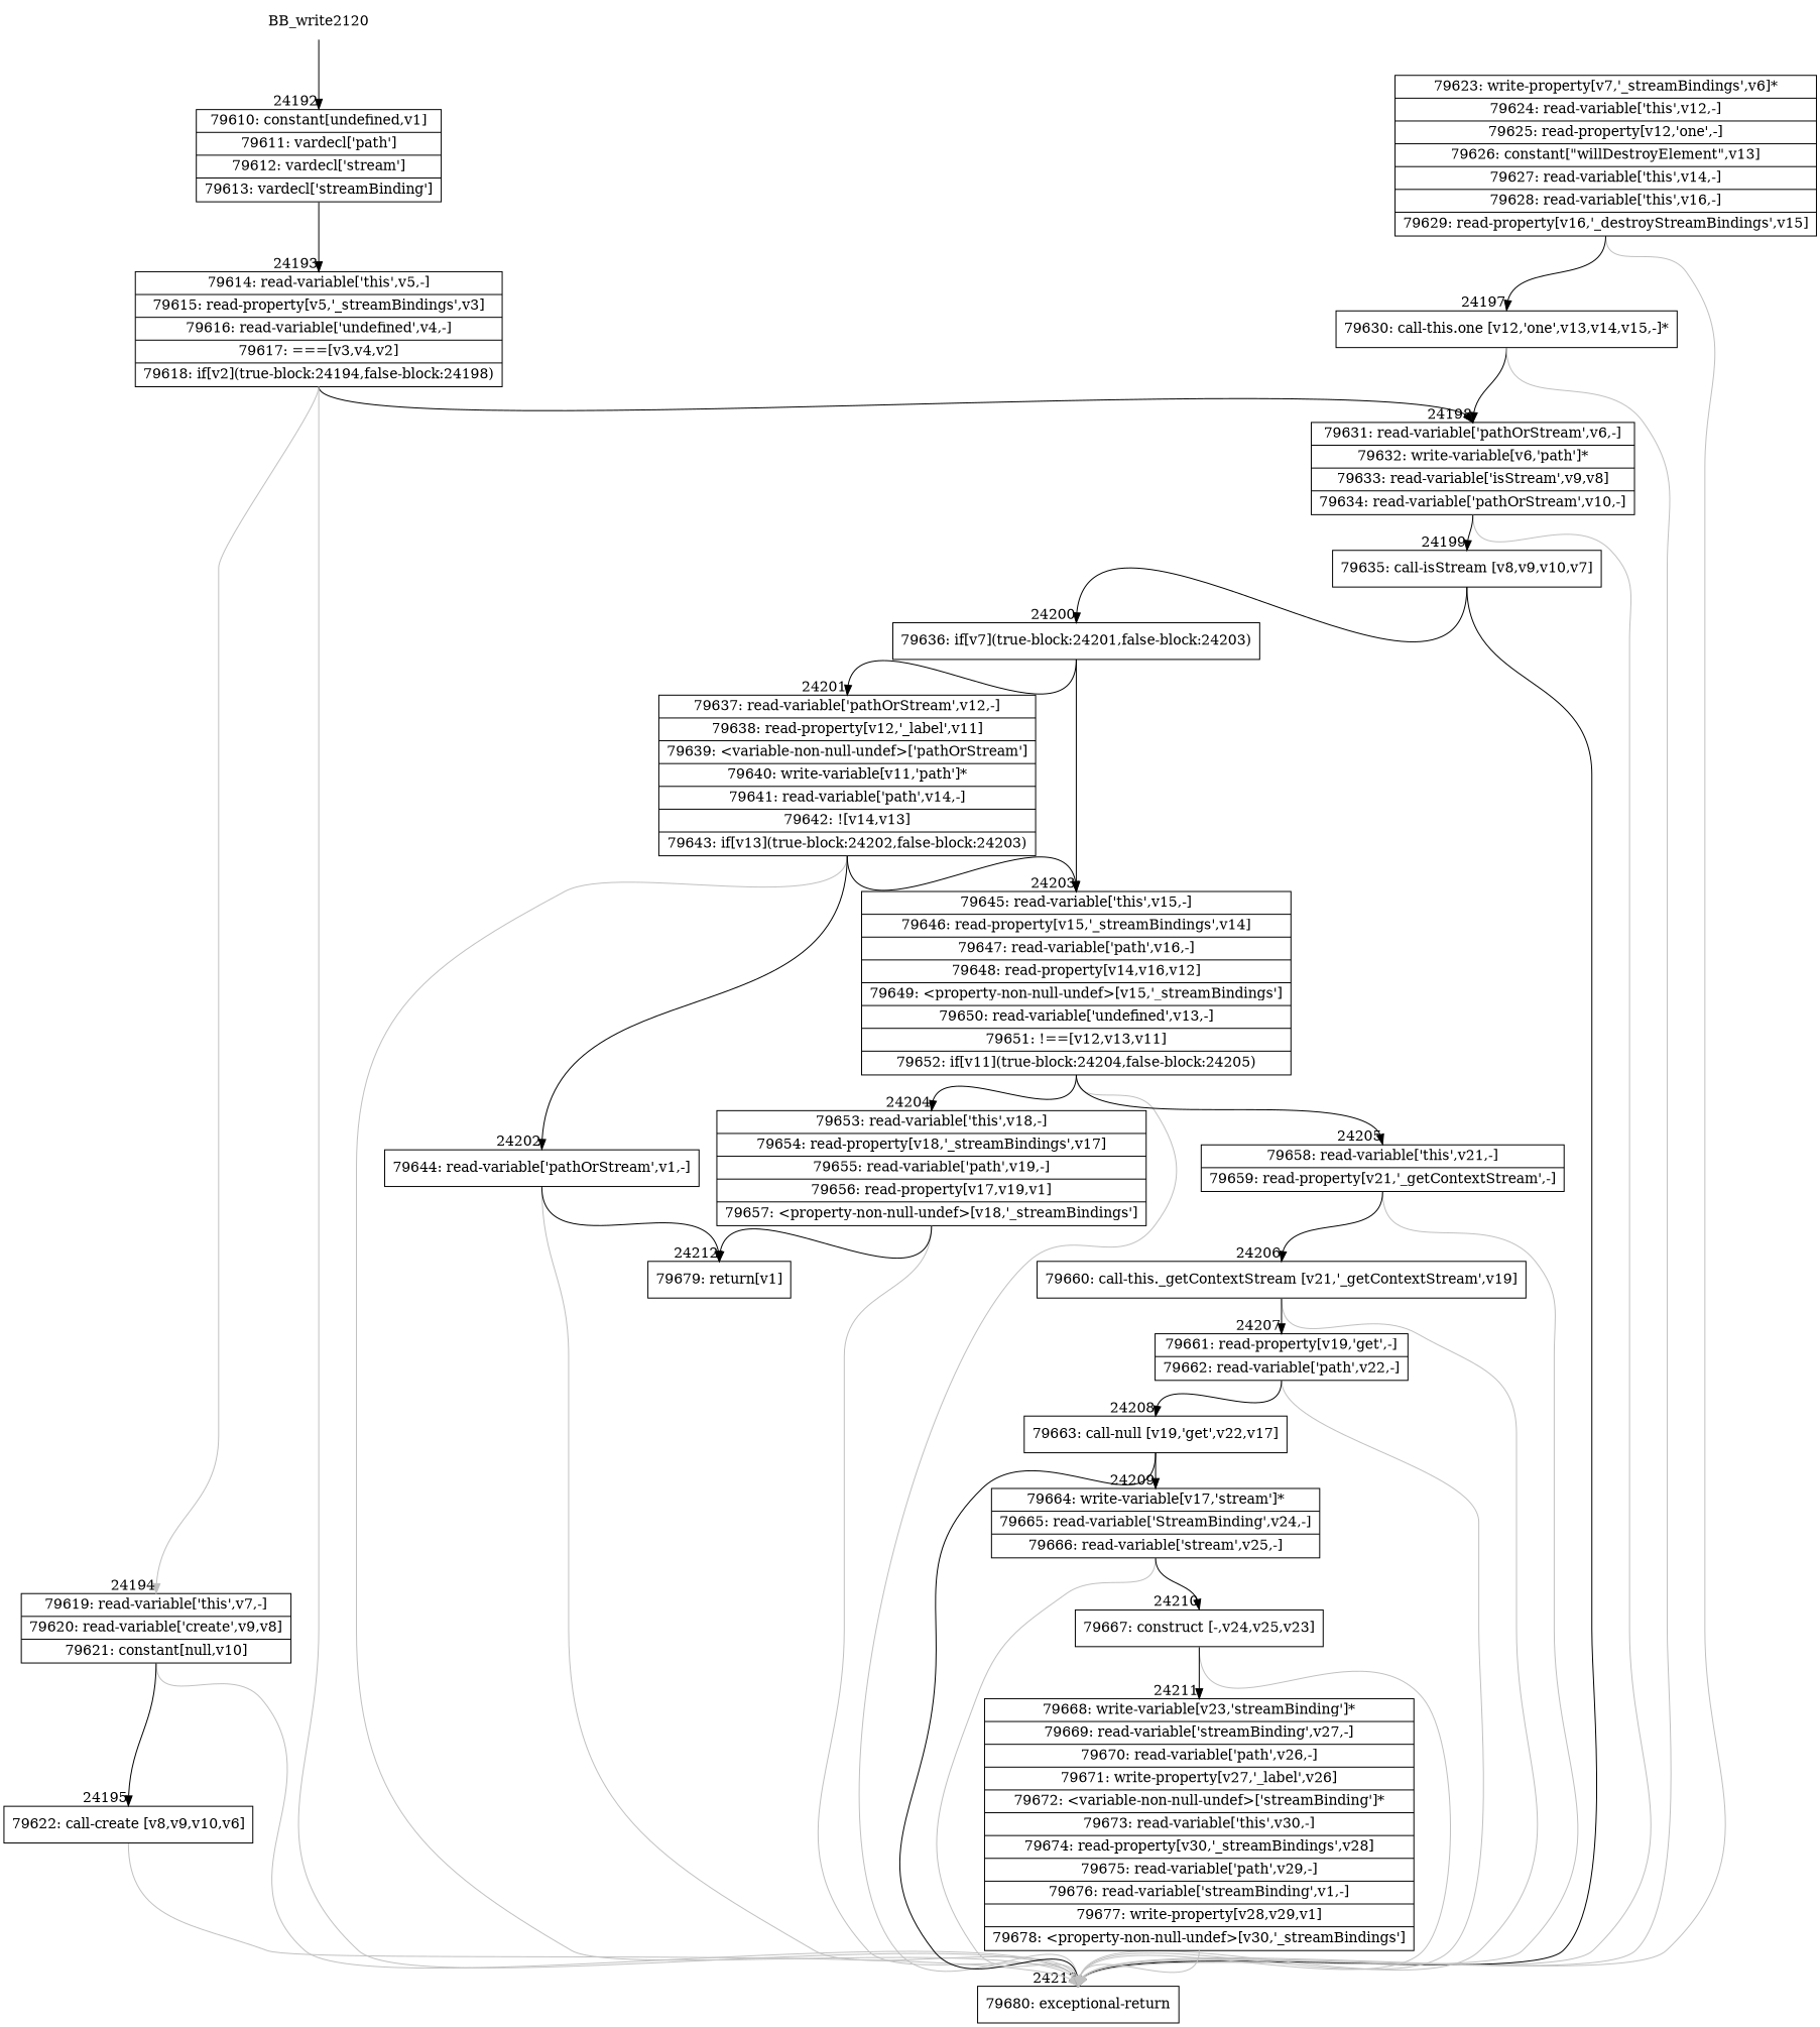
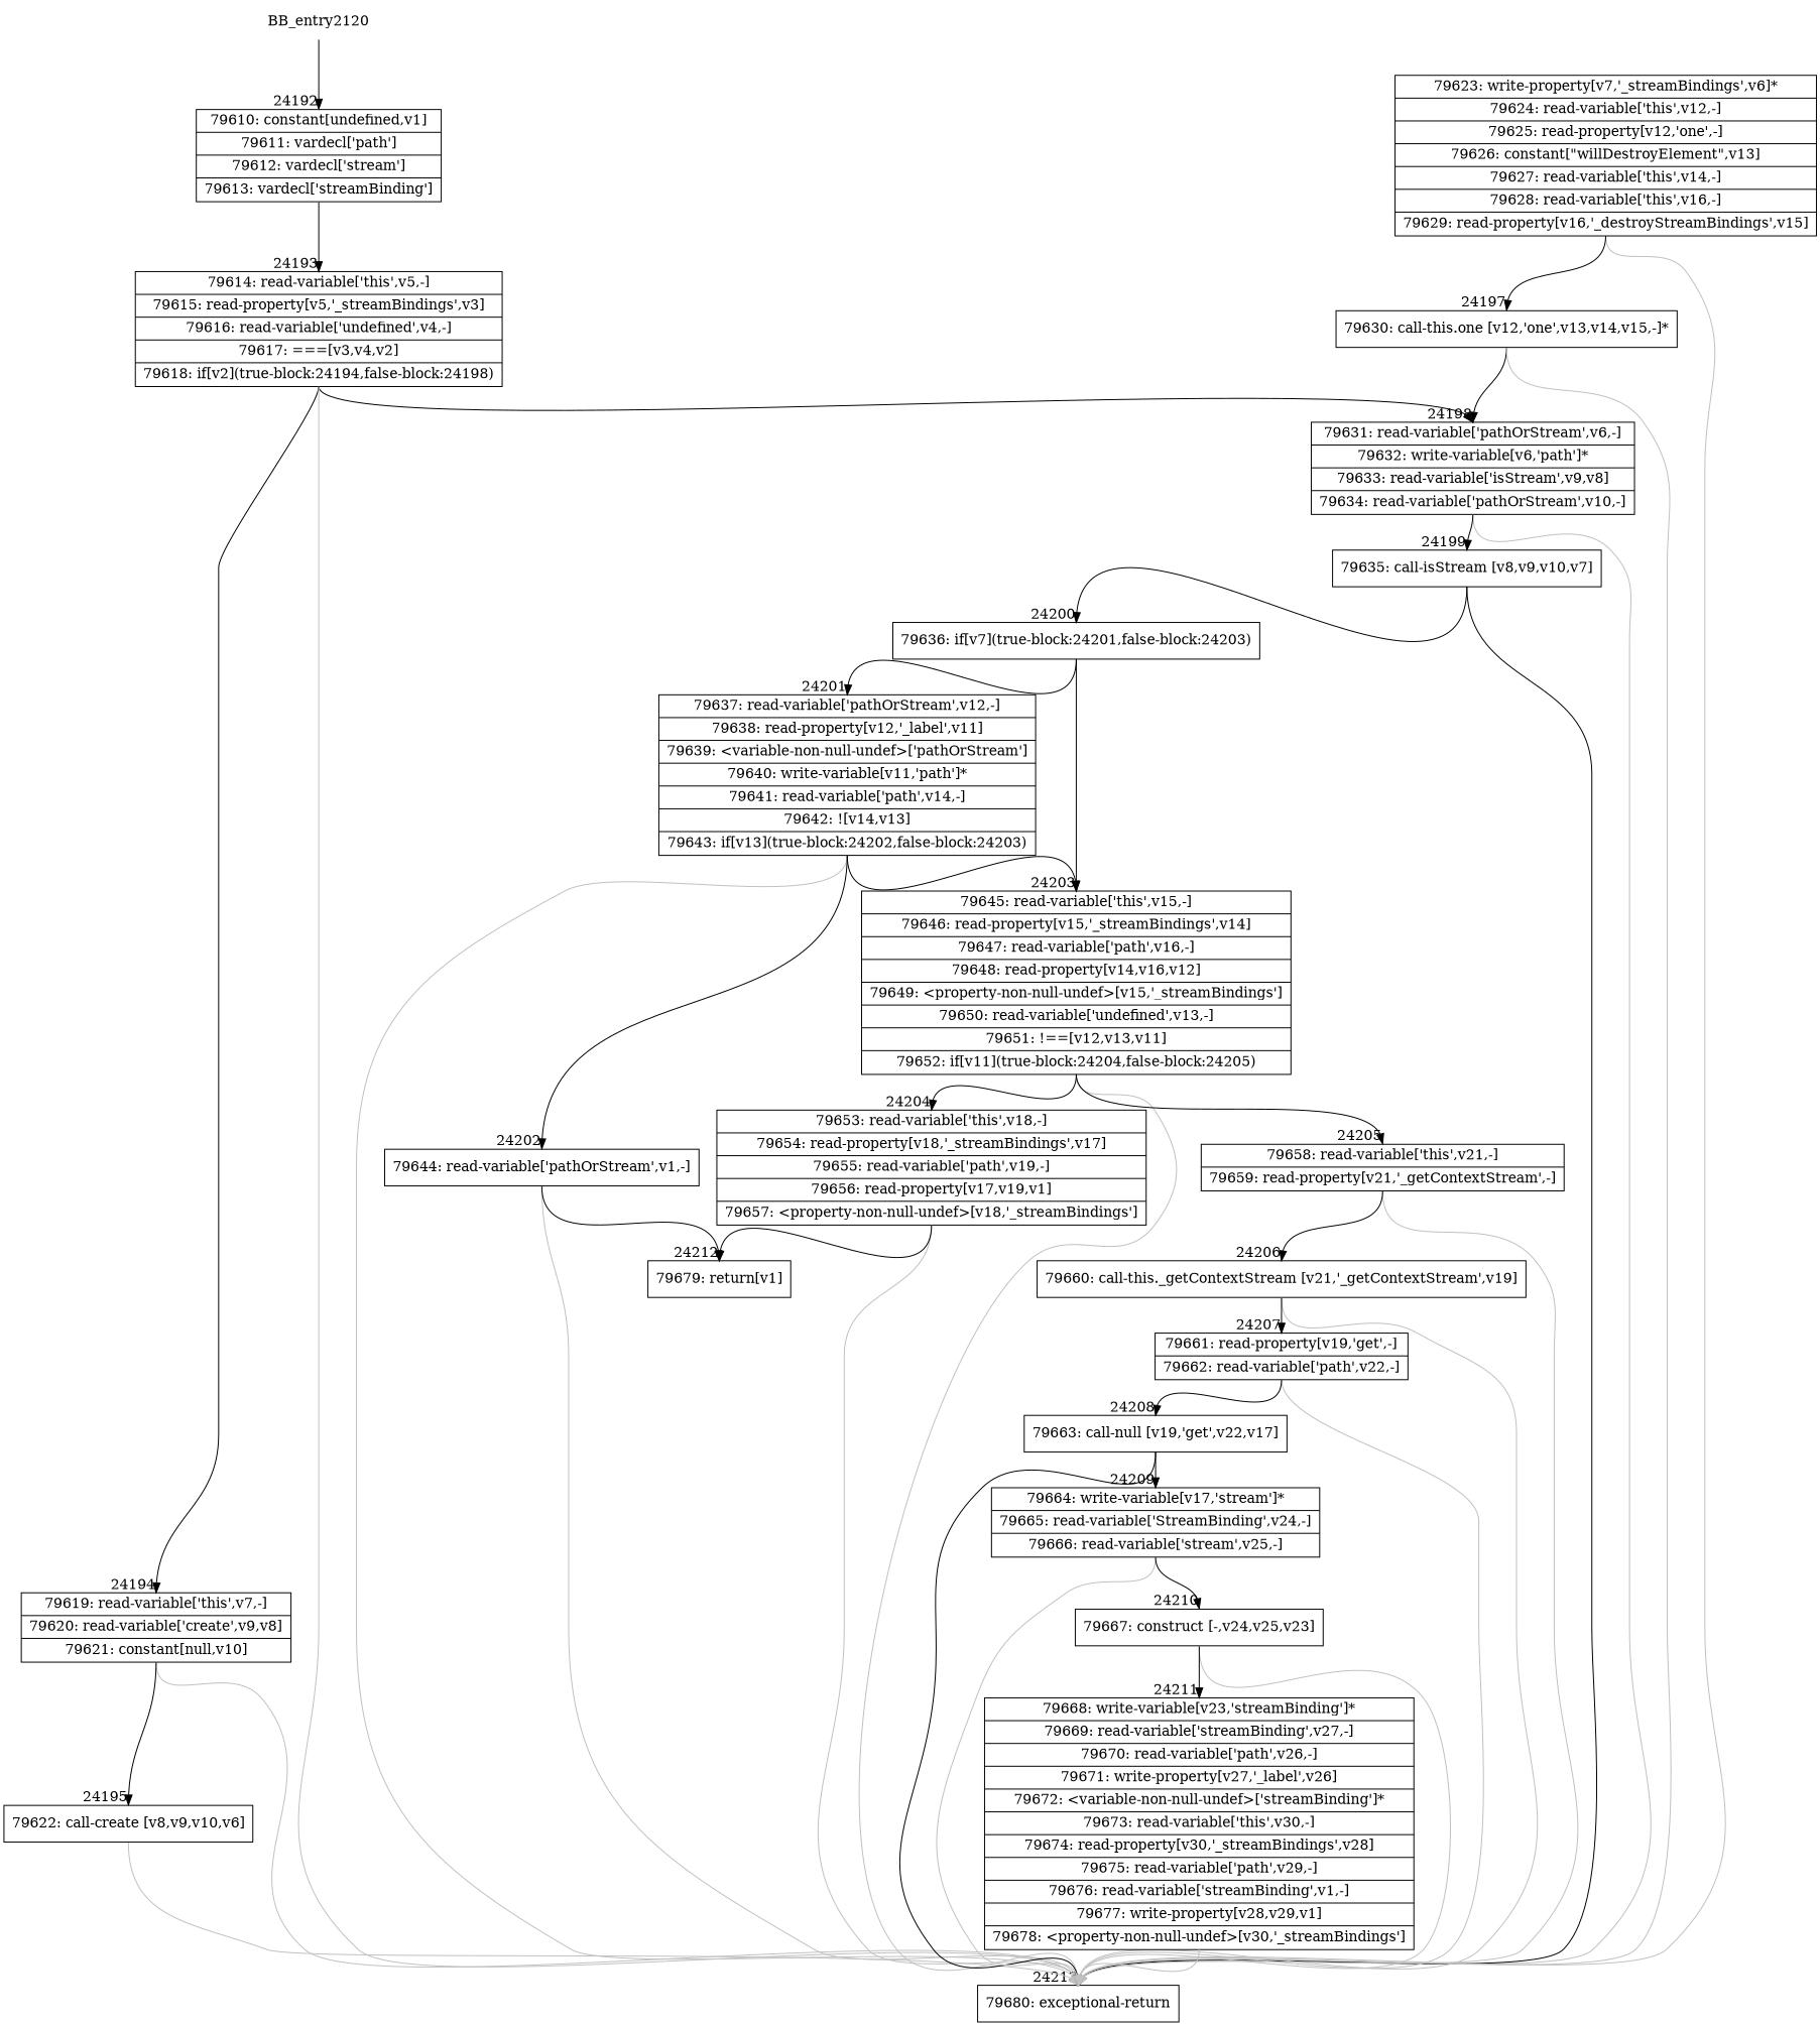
  digraph {
    rankdir=TD
    node [shape=record]
    edge [headport=n tailport=s]
-   BB_entry2120 [shape=none label=BB_write2120]
+   BB_entry2120 [shape=none]
    n2 [label="{79610: constant[undefined,v1]|79611: vardecl['path']|79612: vardecl['stream']|79613: vardecl['streamBinding']}"]
    n3 [label="{79614: read-variable['this',v5,-]|79615: read-property[v5,'_streamBindings',v3]|79616: read-variable['undefined',v4,-]|79617: ===[v3,v4,v2]|79618: if[v2](true-block:24194,false-block:24198)}"]
    n4 [label="{79619: read-variable['this',v7,-]|79620: read-variable['create',v9,v8]|79621: constant[null,v10]}"]
    n5 [label="{79631: read-variable['pathOrStream',v6,-]|79632: write-variable[v6,'path']*|79633: read-variable['isStream',v9,v8]|79634: read-variable['pathOrStream',v10,-]}"]
    n6 [label="{79680: exceptional-return}"]
    n7 [label="{79622: call-create [v8,v9,v10,v6]}"]
    n8 [label="{79635: call-isStream [v8,v9,v10,v7]}"]
    n9 [label="{79636: if[v7](true-block:24201,false-block:24203)}"]
    n10 [label="{79623: write-property[v7,'_streamBindings',v6]*|79624: read-variable['this',v12,-]|79625: read-property[v12,'one',-]|79626: constant[\"willDestroyElement\",v13]|79627: read-variable['this',v14,-]|79628: read-variable['this',v16,-]|79629: read-property[v16,'_destroyStreamBindings',v15]}"]
    n11 [label="{79630: call-this.one [v12,'one',v13,v14,v15,-]*}"]
    n12 [label="{79637: read-variable['pathOrStream',v12,-]|79638: read-property[v12,'_label',v11]|79639: \<variable-non-null-undef\>['pathOrStream']|79640: write-variable[v11,'path']*|79641: read-variable['path',v14,-]|79642: ![v14,v13]|79643: if[v13](true-block:24202,false-block:24203)}"]
    n13 [label="{79645: read-variable['this',v15,-]|79646: read-property[v15,'_streamBindings',v14]|79647: read-variable['path',v16,-]|79648: read-property[v14,v16,v12]|79649: \<property-non-null-undef\>[v15,'_streamBindings']|79650: read-variable['undefined',v13,-]|79651: !==[v12,v13,v11]|79652: if[v11](true-block:24204,false-block:24205)}"]
    n14 [label="{79644: read-variable['pathOrStream',v1,-]}"]
    n15 [label="{79653: read-variable['this',v18,-]|79654: read-property[v18,'_streamBindings',v17]|79655: read-variable['path',v19,-]|79656: read-property[v17,v19,v1]|79657: \<property-non-null-undef\>[v18,'_streamBindings']}"]
    n16 [label="{79658: read-variable['this',v21,-]|79659: read-property[v21,'_getContextStream',-]}"]
    n17 [label="{79679: return[v1]}"]
    n18 [label="{79660: call-this._getContextStream [v21,'_getContextStream',v19]}"]
    n19 [label="{79661: read-property[v19,'get',-]|79662: read-variable['path',v22,-]}"]
    n20 [label="{79663: call-null [v19,'get',v22,v17]}"]
    n21 [label="{79664: write-variable[v17,'stream']*|79665: read-variable['StreamBinding',v24,-]|79666: read-variable['stream',v25,-]}"]
    n22 [label="{79667: construct [-,v24,v25,v23]}"]
    n23 [label="{79668: write-variable[v23,'streamBinding']*|79669: read-variable['streamBinding',v27,-]|79670: read-variable['path',v26,-]|79671: write-property[v27,'_label',v26]|79672: \<variable-non-null-undef\>['streamBinding']*|79673: read-variable['this',v30,-]|79674: read-property[v30,'_streamBindings',v28]|79675: read-variable['path',v29,-]|79676: read-variable['streamBinding',v1,-]|79677: write-property[v28,v29,v1]|79678: \<property-non-null-undef\>[v30,'_streamBindings']}"]
    BB_entry2120 -> n2 [headlabel="    24192"]
    n2 -> n3 [headlabel="      24193"]
-   n3 -> n4 [headlabel="      24194" color=gray]
+   n3 -> n4 [headlabel="      24194"]
    n3 -> n5 [headlabel="      24198"]
    n3 -> n6 [color=gray headlabel="      24213"]
    n4 -> n6 [color=gray]
    n4 -> n7 [headlabel="      24195"]
    n5 -> n6 [color=gray]
    n5 -> n8 [headlabel="      24199"]
    n7 -> n6 [color=gray]
    n8 -> n6 [color=black]
    n8 -> n9 [headlabel="      24200"]
    n9 -> n12 [headlabel="      24201"]
    n9 -> n13 [headlabel="      24203"]
    n10 -> n6 [color=gray]
    n10 -> n11 [headlabel="      24197"]
    n11 -> n5
    n11 -> n6 [color=gray]
    n12 -> n6 [color=gray]
    n12 -> n13
    n12 -> n14 [headlabel="      24202"]
    n13 -> n6 [color=gray]
    n13 -> n15 [headlabel="      24204"]
    n13 -> n16 [headlabel="      24205"]
    n14 -> n6 [color=gray]
    n14 -> n17 [headlabel="      24212"]
    n15 -> n6 [color=gray]
    n15 -> n17
    n16 -> n6 [color=gray]
    n16 -> n18 [headlabel="      24206"]
    n18 -> n6 [color=gray]
    n18 -> n19 [headlabel="      24207"]
    n19 -> n6 [color=gray]
    n19 -> n20 [headlabel="      24208"]
    n20 -> n6 [color=black]
    n20 -> n21 [headlabel="      24209"]
    n21 -> n6 [color=gray]
    n21 -> n22 [headlabel="      24210"]
    n22 -> n6 [color=gray]
    n22 -> n23 [headlabel="      24211"]
    n23 -> n6 [color=gray]
  }
